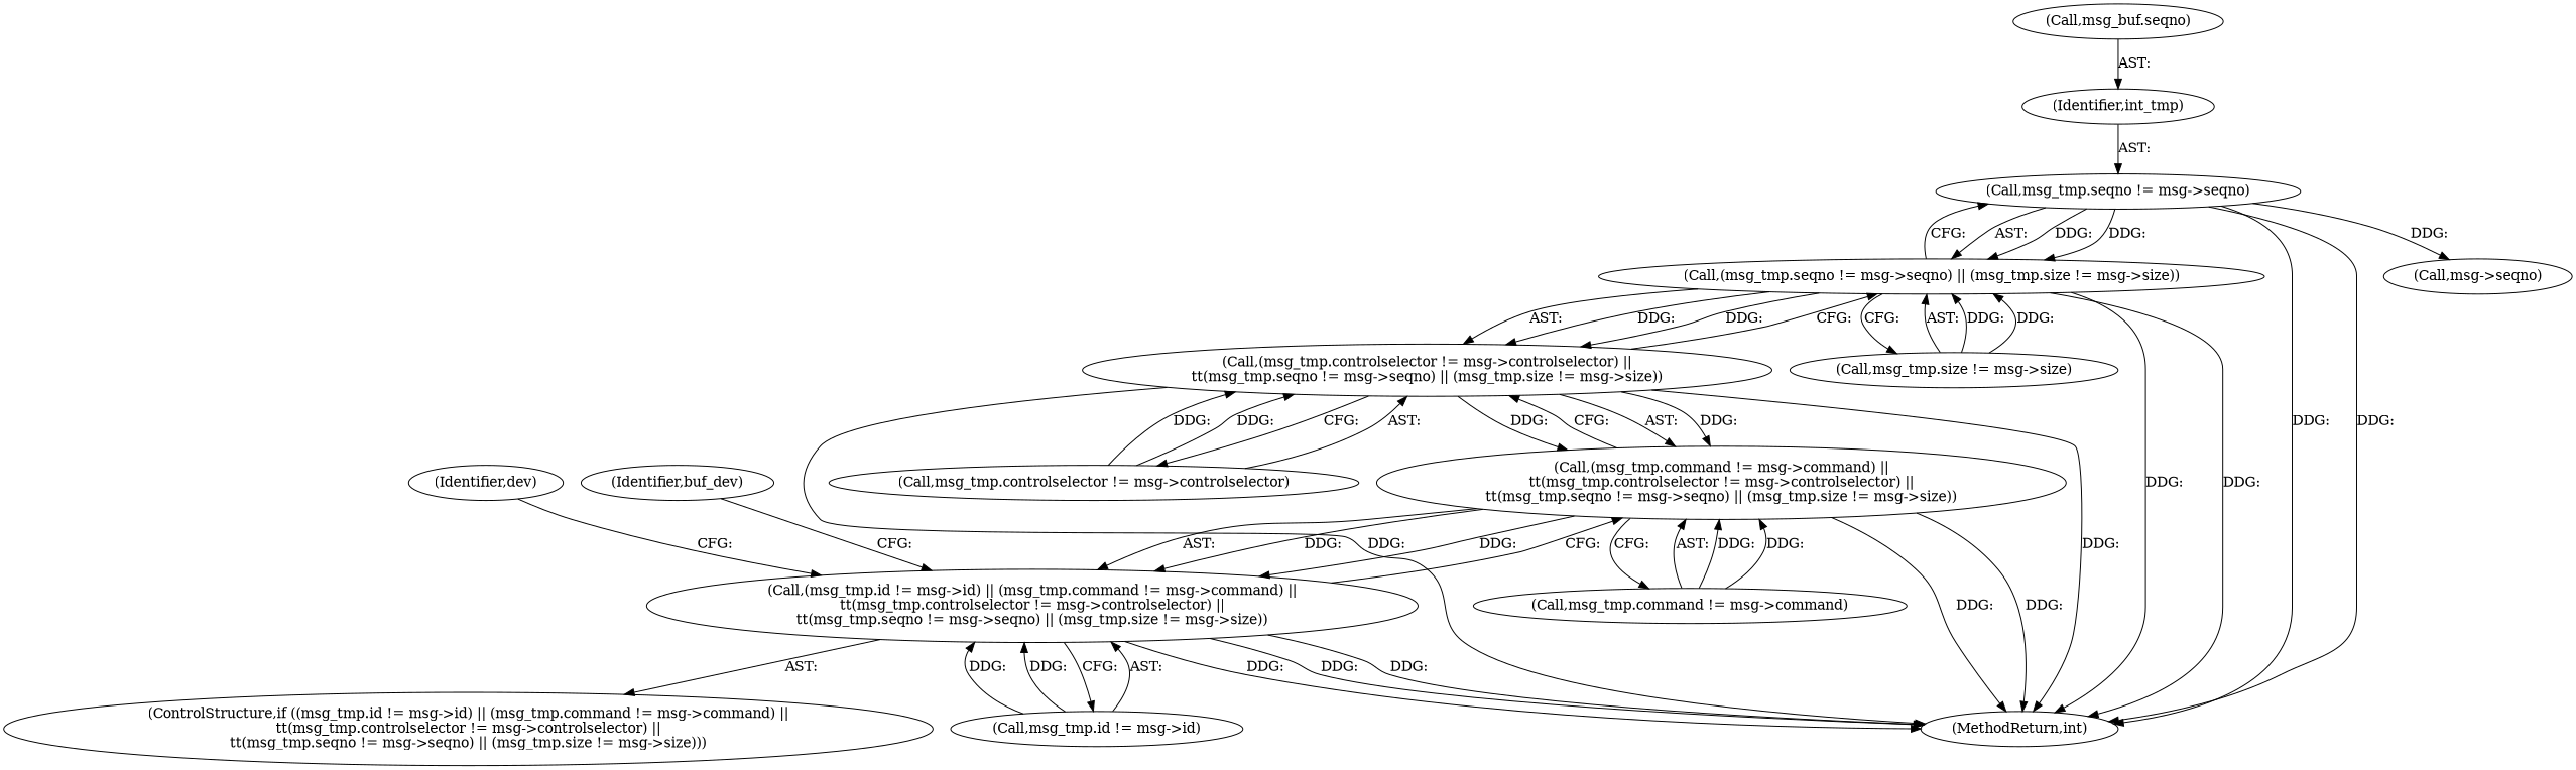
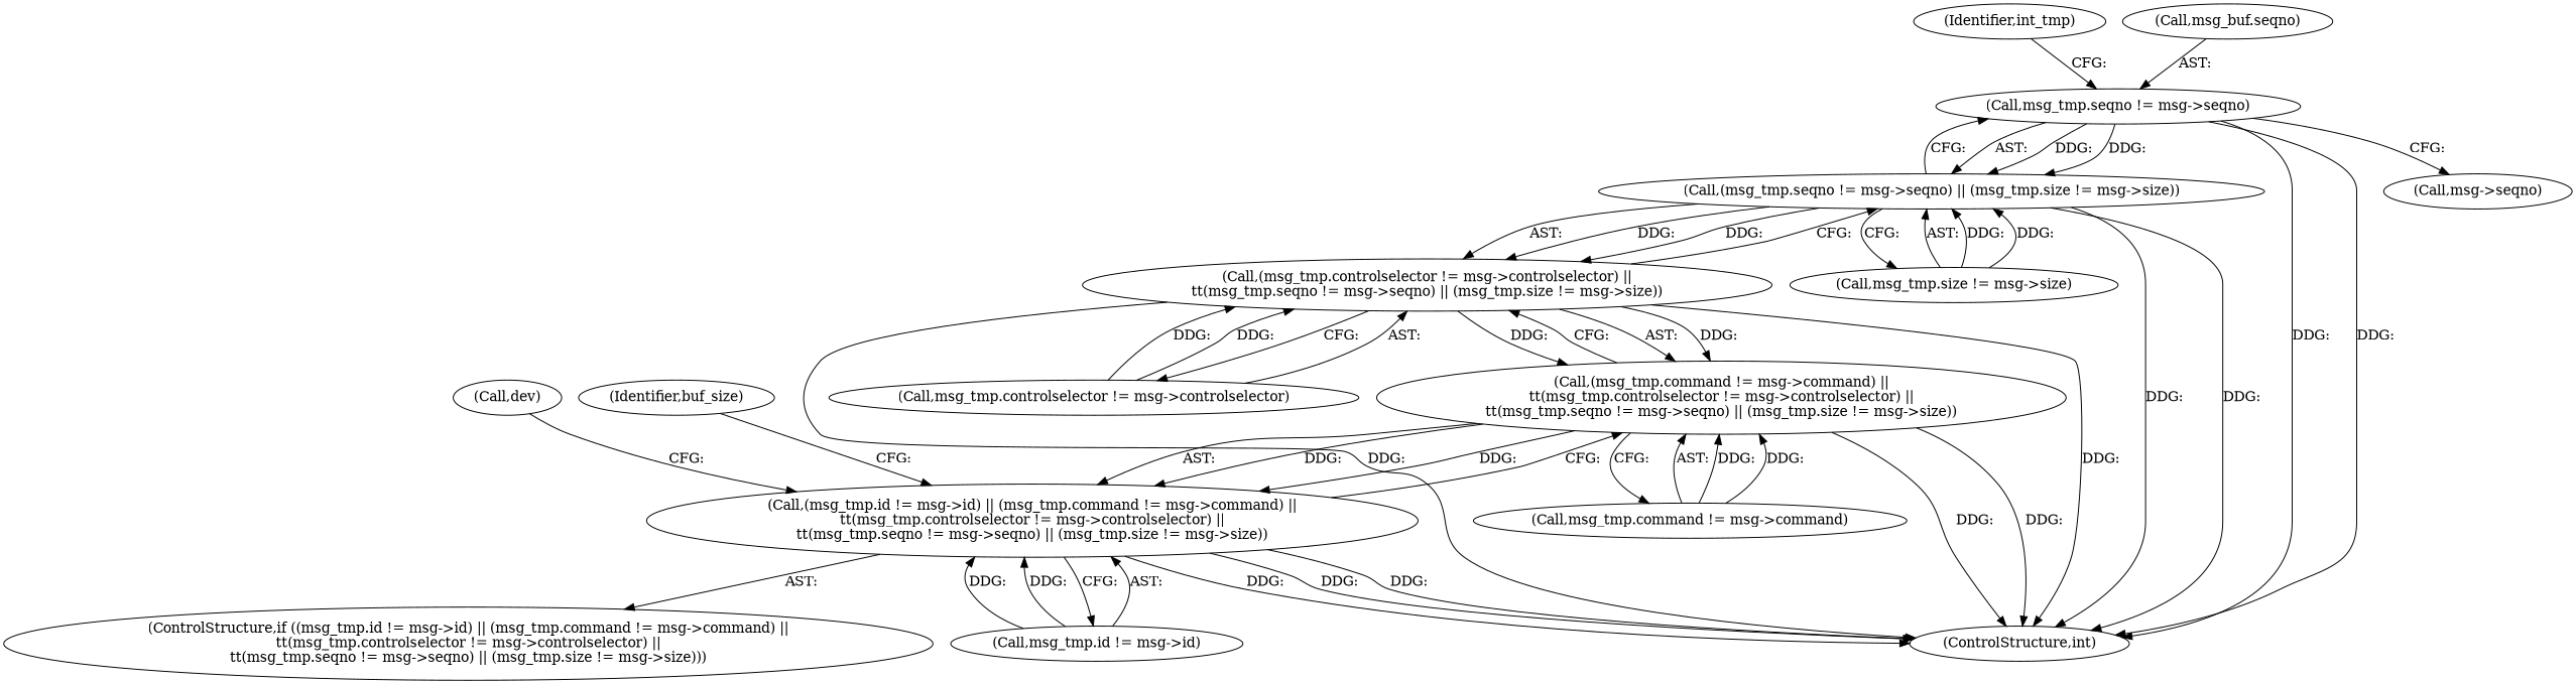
  digraph {
    n1 [label="(Call,msg_tmp.seqno != msg->seqno)"]
    n2 [label="(Call,(msg_tmp.seqno != msg->seqno) || (msg_tmp.size != msg->size))"]
-   n3 [label="(MethodReturn,int)"]
+   n3 [label="(ControlStructure,int)"]
    n4 [label="(Call,msg->seqno)"]
    n5 [label="(Call,(msg_tmp.controlselector != msg->controlselector) ||\n\t\t(msg_tmp.seqno != msg->seqno) || (msg_tmp.size != msg->size))"]
    n6 [label="(Call,msg_tmp.size != msg->size)"]
    n7 [label="(Call,(msg_tmp.command != msg->command) ||\n\t\t(msg_tmp.controlselector != msg->controlselector) ||\n\t\t(msg_tmp.seqno != msg->seqno) || (msg_tmp.size != msg->size))"]
    n8 [label="(Call,msg_tmp.controlselector != msg->controlselector)"]
    n9 [label="(Call,(msg_tmp.id != msg->id) || (msg_tmp.command != msg->command) ||\n\t\t(msg_tmp.controlselector != msg->controlselector) ||\n\t\t(msg_tmp.seqno != msg->seqno) || (msg_tmp.size != msg->size))"]
    n10 [label="(Call,msg_tmp.command != msg->command)"]
    n11 [label="(ControlStructure,if ((msg_tmp.id != msg->id) || (msg_tmp.command != msg->command) ||\n\t\t(msg_tmp.controlselector != msg->controlselector) ||\n\t\t(msg_tmp.seqno != msg->seqno) || (msg_tmp.size != msg->size)))"]
    n12 [label="(Call,msg_tmp.id != msg->id)"]
    n13 [label="(Identifier,int_tmp)"]
    n14 [label="(Call,msg_buf.seqno)"]
-   n15 [label="(Identifier,dev)"]
-   n16 [label="(Identifier,buf_dev)"]
+   n15 [label="(Call,dev)"]
+   n16 [label="(Identifier,buf_size)"]
    n1 -> n2 [label="AST: "]
    n1 -> n2 [label="DDG: "]
    n1 -> n2 [label="DDG: "]
    n1 -> n3 [label="DDG: "]
    n1 -> n3 [label="DDG: "]
-   n1 -> n4 [label="DDG: "]
+   n1 -> n4 [label="CFG: "]
    n2 -> n1 [label="CFG: "]
    n2 -> n3 [label="DDG: "]
    n2 -> n3 [label="DDG: "]
    n2 -> n5 [label="AST: "]
    n2 -> n5 [label="DDG: "]
    n2 -> n5 [label="DDG: "]
    n2 -> n6 [label="CFG: "]
    n5 -> n2 [label="CFG: "]
    n5 -> n3 [label="DDG: "]
    n5 -> n3 [label="DDG: "]
    n5 -> n7 [label="AST: "]
    n5 -> n7 [label="DDG: "]
    n5 -> n7 [label="DDG: "]
    n5 -> n8 [label="CFG: "]
    n6 -> n2 [label="AST: "]
    n6 -> n2 [label="DDG: "]
    n6 -> n2 [label="DDG: "]
    n7 -> n3 [label="DDG: "]
    n7 -> n3 [label="DDG: "]
    n7 -> n5 [label="CFG: "]
    n7 -> n9 [label="AST: "]
    n7 -> n9 [label="DDG: "]
    n7 -> n9 [label="DDG: "]
    n7 -> n10 [label="CFG: "]
    n8 -> n5 [label="AST: "]
    n8 -> n5 [label="DDG: "]
    n8 -> n5 [label="DDG: "]
    n9 -> n3 [label="DDG: "]
    n9 -> n3 [label="DDG: "]
    n9 -> n3 [label="DDG: "]
    n9 -> n7 [label="CFG: "]
    n9 -> n11 [label="AST: "]
    n9 -> n12 [label="CFG: "]
    n10 -> n7 [label="AST: "]
    n10 -> n7 [label="DDG: "]
    n10 -> n7 [label="DDG: "]
    n12 -> n9 [label="AST: "]
    n12 -> n9 [label="DDG: "]
    n12 -> n9 [label="DDG: "]
-   n13 -> n1 [label="AST: "]
-   n14 -> n13 [label="AST: "]
+   n13 -> n1 [label="CFG: "]
+   n14 -> n1 [label="AST: "]
    n15 -> n9 [label="CFG: "]
    n16 -> n9 [label="CFG: "]
  }
